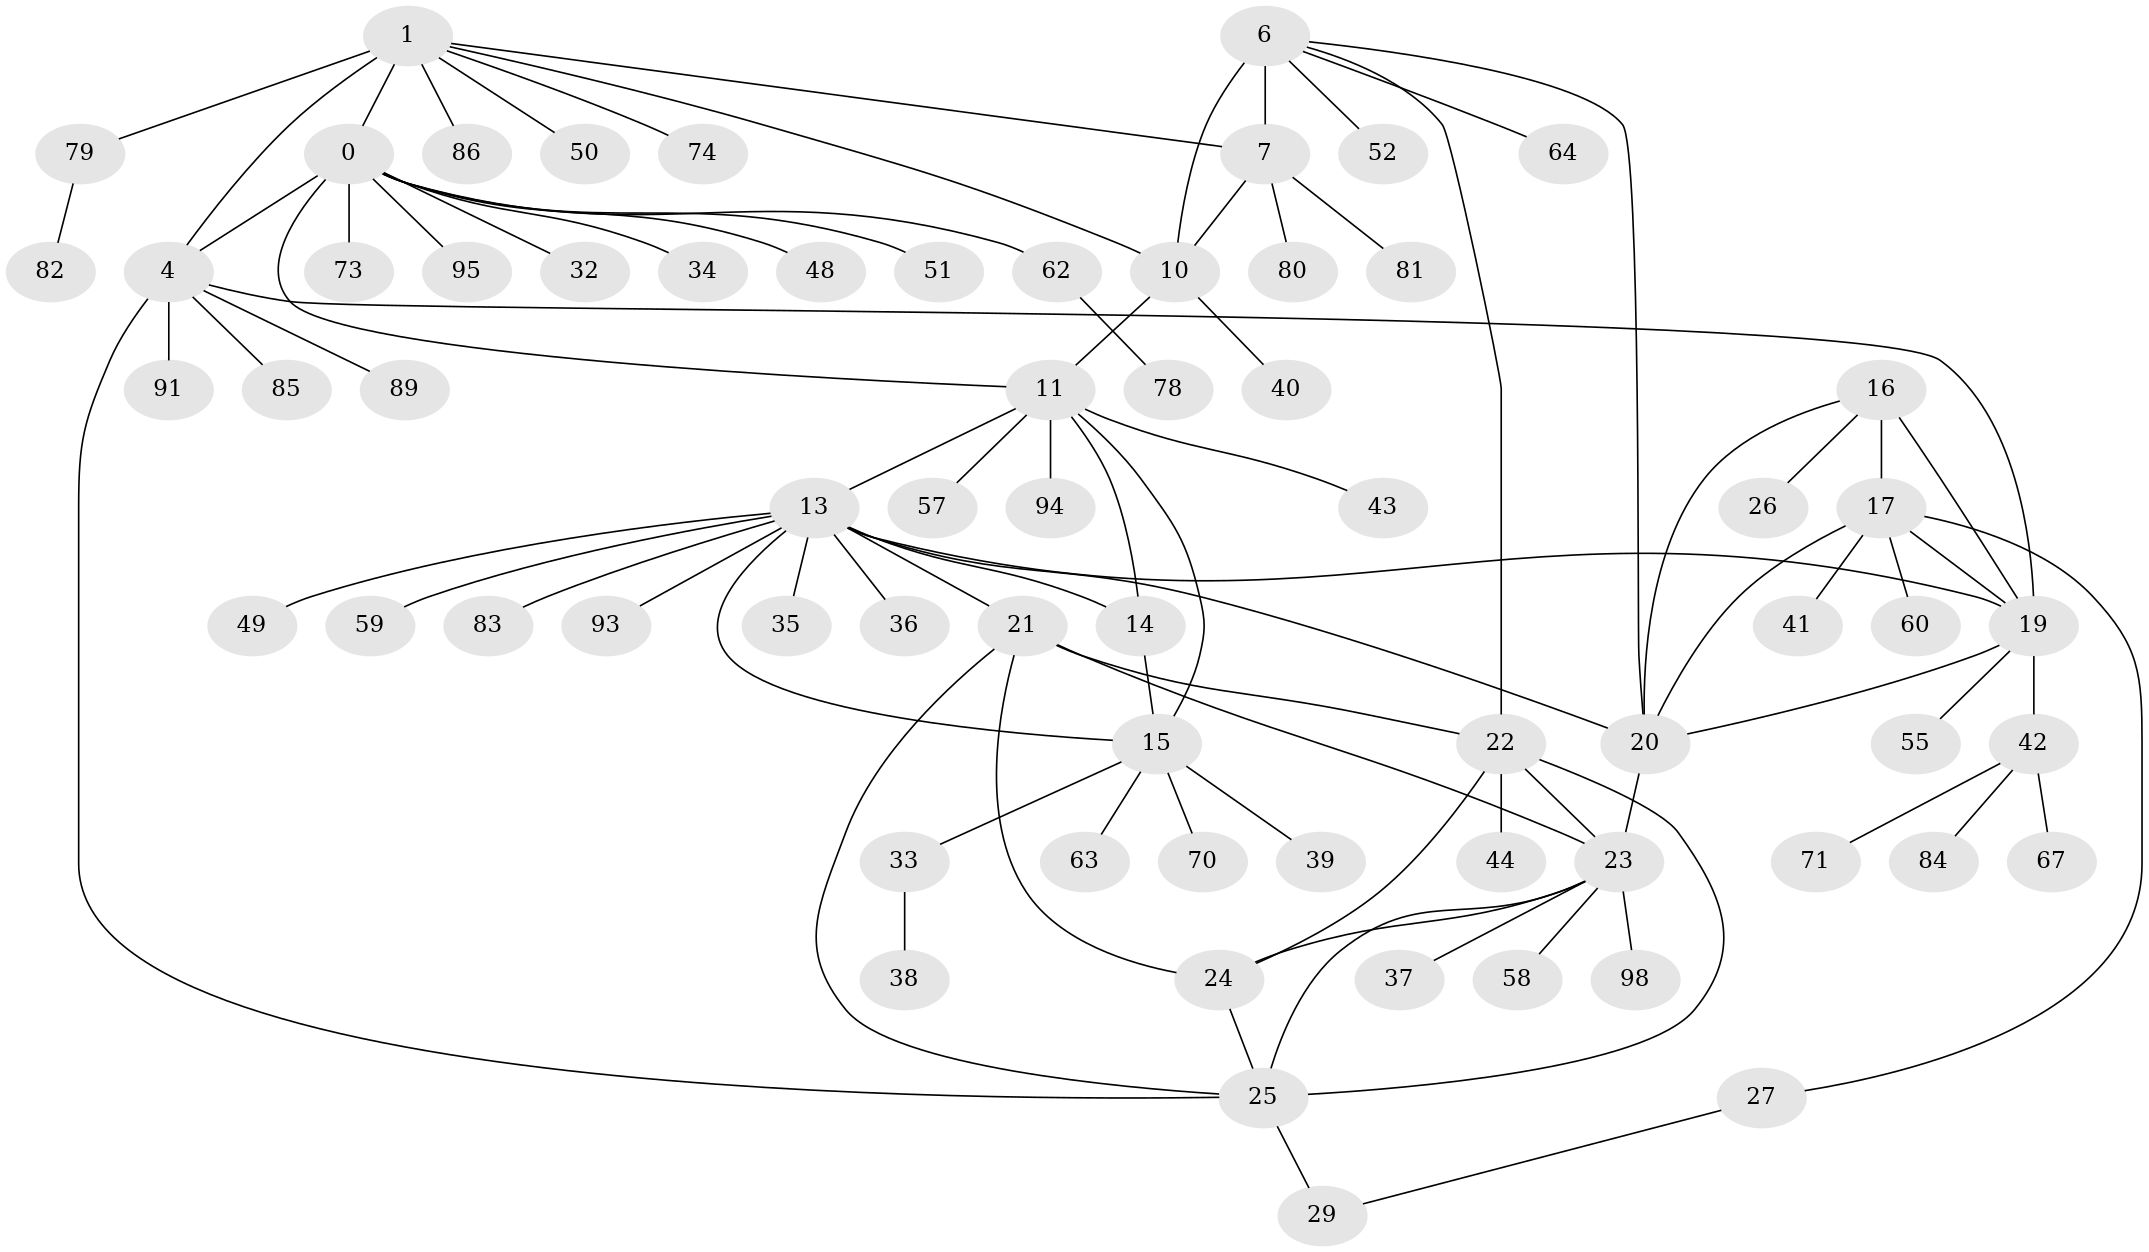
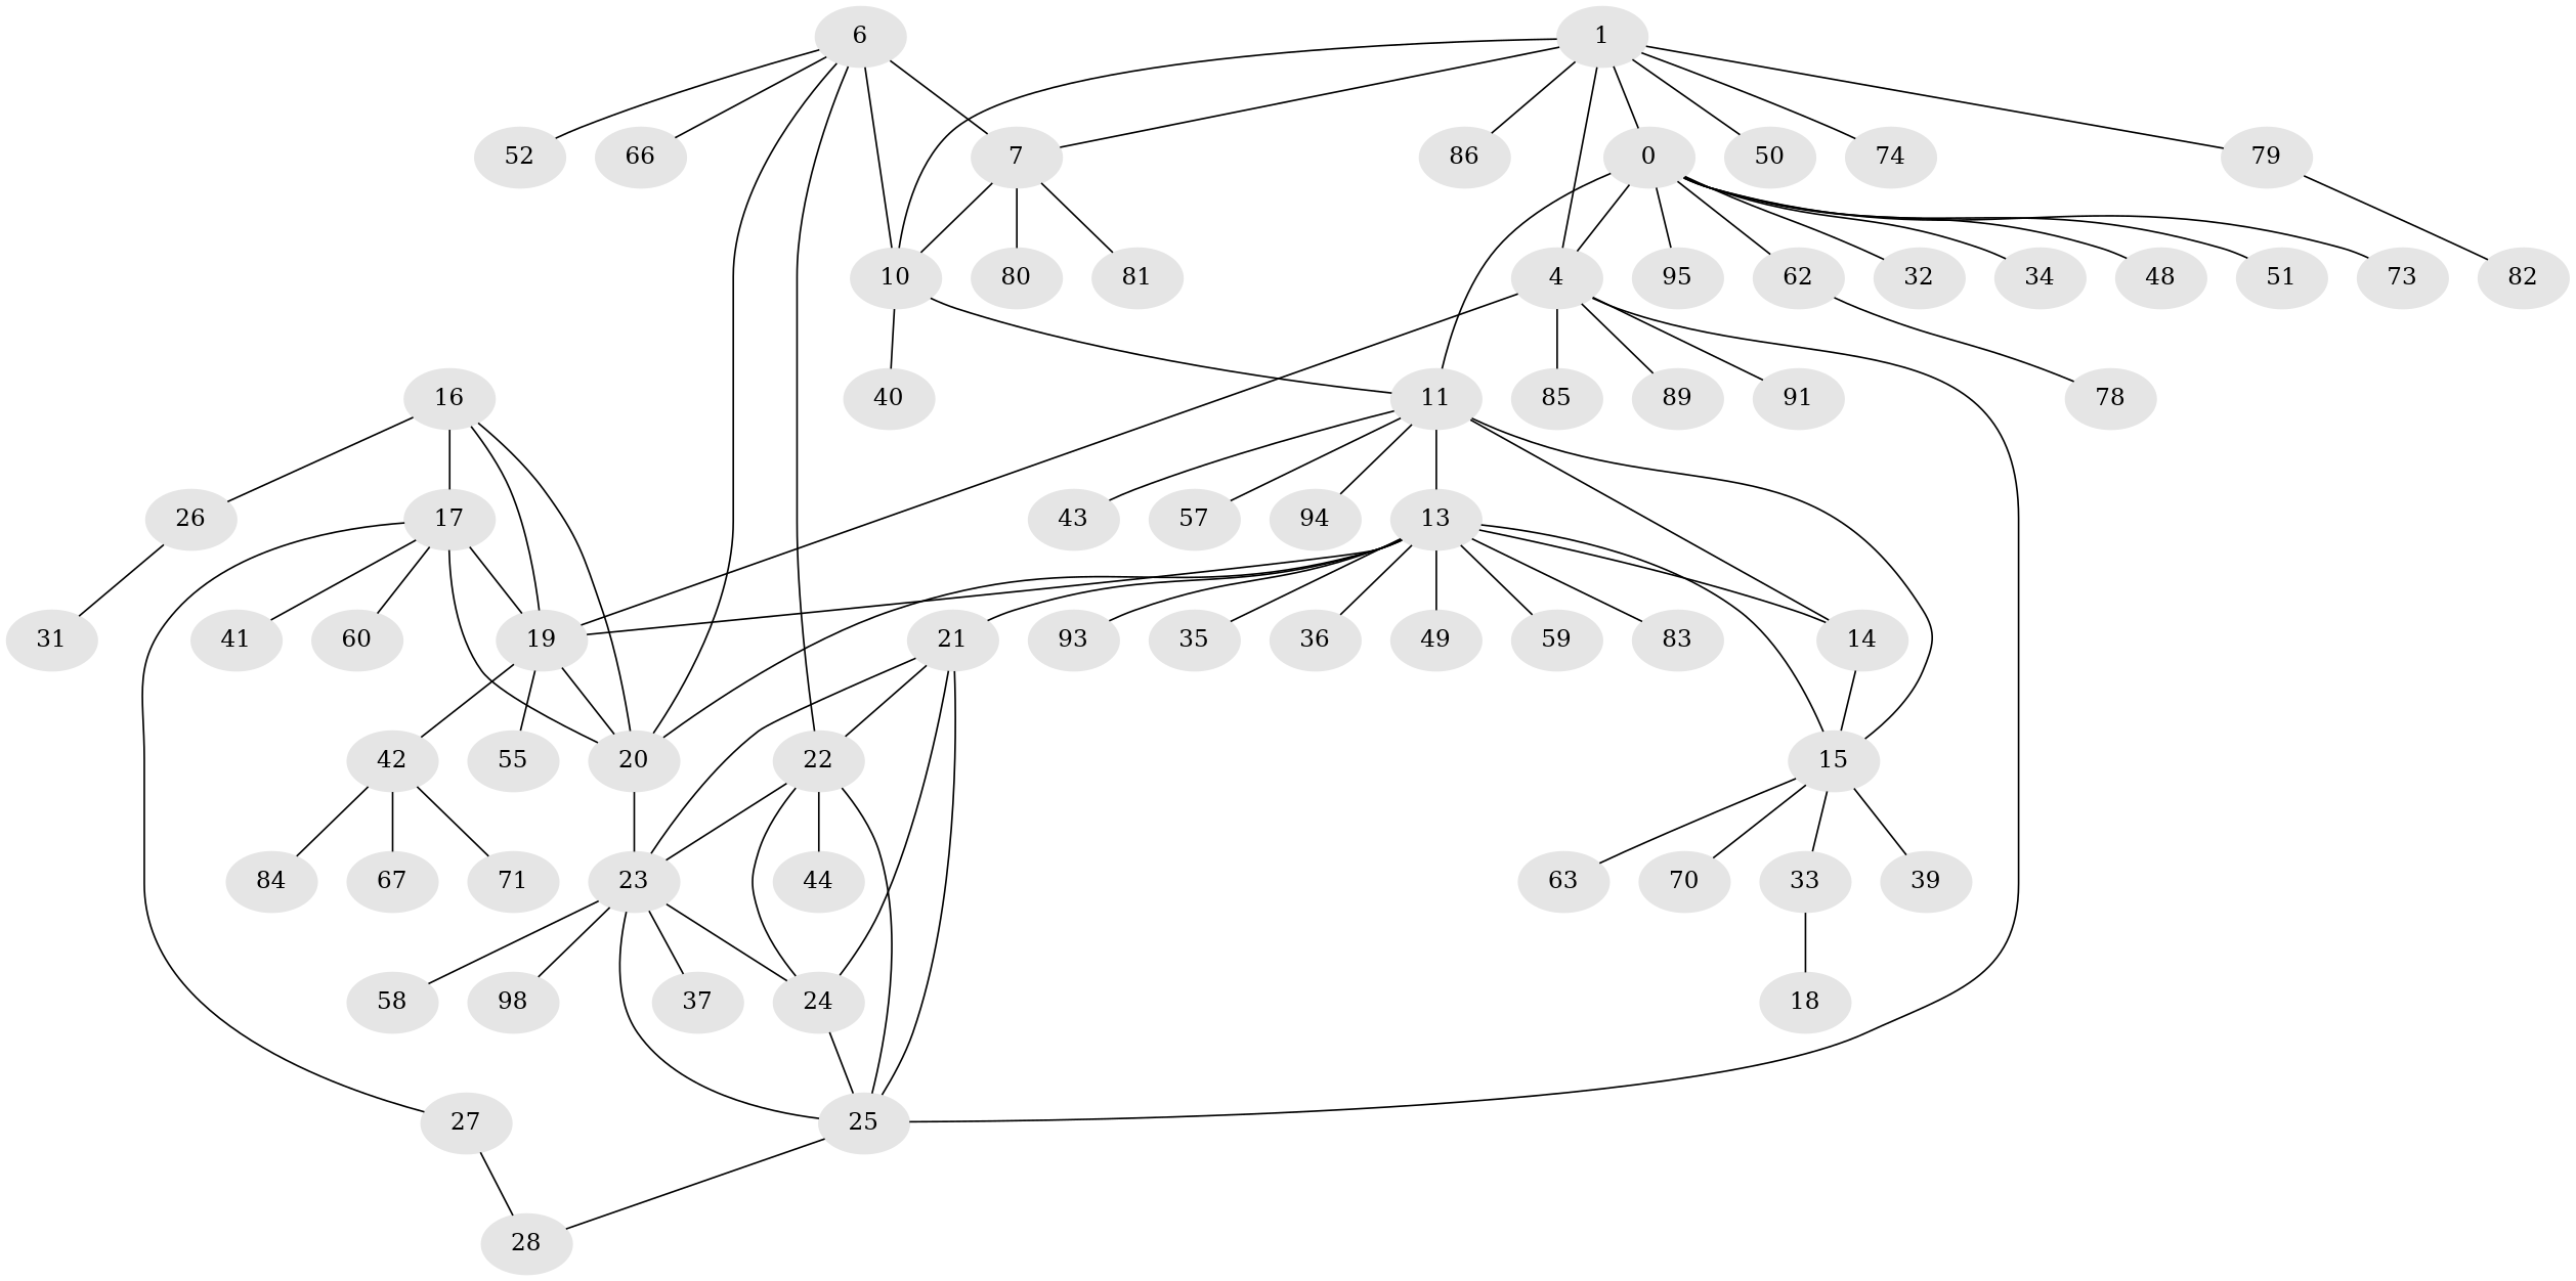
  graph {
    fontname="DejaVu Serif"
    node [color=gray90 fontname="DejaVu Serif" style=filled]
    edge [fontname="DejaVu Serif"]
    1 [super="+77"]
    n2 [label=0 super="+3"]
    4 [super="+5"]
    7 [super="+8"]
    10 [super="+54"]
    50 [super="+97"]
    74
    79 [super="+92"]
    86
    11 [super="+12"]
    32
    34
    48
    51
    62 [super="+96"]
    73
    95
    19
    25 [super="+53"]
    85
    89
    91
    80
    81
    40
    82
    13 [super="+65"]
    14 [super="+56"]
    15 [super="+87"]
    43
    57 [super="+69"]
    94
    78
    20 [super="+45"]
    42 [super="+90"]
    55
-   29 [super="+76"]
+   29 [super="+76" label=28]
    6 [super="+9"]
    22 [super="+100"]
    52
-   64
+   64 [label=66]
    23 [super="+68"]
    24 [super="+30"]
    44
    21
    35
    36
    49 [super="+88"]
    59 [super="+72"]
    83
    93
    33
    39 [super="+66"]
    63
    70
-   38 [super="+61"]
+   38 [super="+61" label=18]
    16 [super="+99"]
    17 [super="+18"]
    26 [super="+75"]
    27
    41 [super="+47"]
    60
+   31
    67
    71
    84
    37
    58
    98
    1 -- n2 [weight=2]
    1 -- 4 [weight=2]
    1 -- 7
    1 -- 10
    1 -- 50
    1 -- 74
    1 -- 79
    1 -- 86
    n2 -- 4 [weight=4]
    n2 -- 11
    n2 -- 32
    n2 -- 34
    n2 -- 48
    n2 -- 51
    n2 -- 62
    n2 -- 73
    n2 -- 95
    4 -- 19
    4 -- 25
    4 -- 85
    4 -- 89
    4 -- 91
    7 -- 10 [weight=2]
    7 -- 80
    7 -- 81
    10 -- 11
    10 -- 40
    79 -- 82
    11 -- 13 [weight=2]
    11 -- 14 [weight=2]
    11 -- 15 [weight=2]
    11 -- 43
    11 -- 57
    11 -- 94
    62 -- 78
    19 -- 20
    19 -- 42
    19 -- 55
    25 -- 29
    13 -- 19
    13 -- 14
    13 -- 15
    13 -- 20
    13 -- 21
    13 -- 35
    13 -- 36
    13 -- 49
    13 -- 59
    13 -- 83
    13 -- 93
    14 -- 15
    15 -- 33
    15 -- 39
    15 -- 63
    15 -- 70
    20 -- 23
    42 -- 67
    42 -- 71
    42 -- 84
    6 -- 7 [weight=4]
    6 -- 10 [weight=2]
    6 -- 20
    6 -- 22
    6 -- 52
    6 -- 64
    22 -- 25
    22 -- 23
    22 -- 24
    22 -- 44
    23 -- 25
    23 -- 24
    23 -- 37
    23 -- 58
    23 -- 98
    24 -- 25
    21 -- 25
    21 -- 22
    21 -- 23
    21 -- 24
    33 -- 38
    16 -- 19
    16 -- 20
    16 -- 17 [weight=2]
    16 -- 26
    17 -- 19 [weight=2]
    17 -- 20 [weight=2]
    17 -- 27
    17 -- 41
    17 -- 60
+   26 -- 31
    27 -- 29
  }
